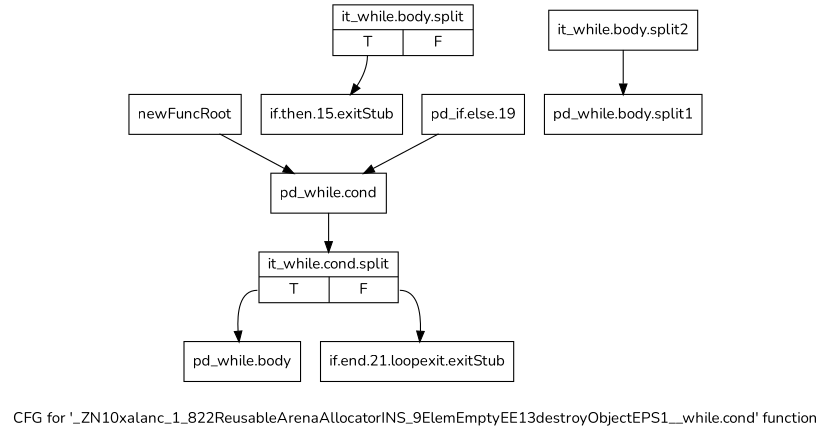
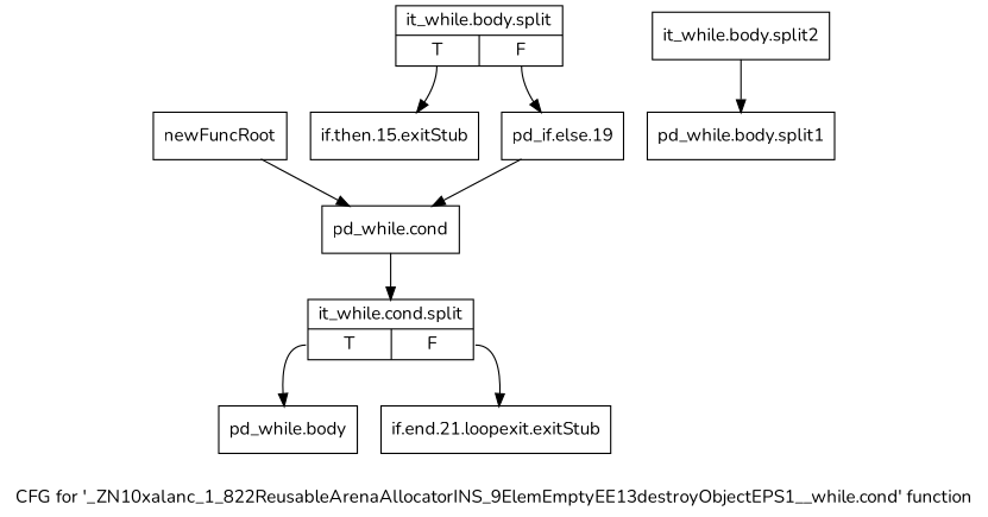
  digraph {
    fontname=Nunito
    label="CFG for '_ZN10xalanc_1_822ReusableArenaAllocatorINS_9ElemEmptyEE13destroyObjectEPS1__while.cond' function"
    node [fontname=Nunito shape=record]
    edge [fontname=Nunito]
    n1 [label="{newFuncRoot}"]
    n2 [label="{pd_while.cond}"]
    n3 [label="{it_while.cond.split|{<s0>T|<s1>F}}"]
    n4 [label="{if.end.21.loopexit.exitStub}"]
    n5 [label="{pd_while.body}"]
    n6 [label="{if.then.15.exitStub}"]
    n7 [label="{it_while.body.split2}"]
    n8 [label="{pd_while.body.split1}"]
    n9 [label="{it_while.body.split|{<s0>T|<s1>F}}"]
    n10 [label="{pd_if.else.19}"]
    n1 -> n2
    n2 -> n3
    n3 -> n4 [tailport=s1]
    n3 -> n5 [tailport=s0]
    n7 -> n8
    n9 -> n6 [tailport=s0]
+   n9 -> n10 [tailport=s1]
    n10 -> n2
  }
